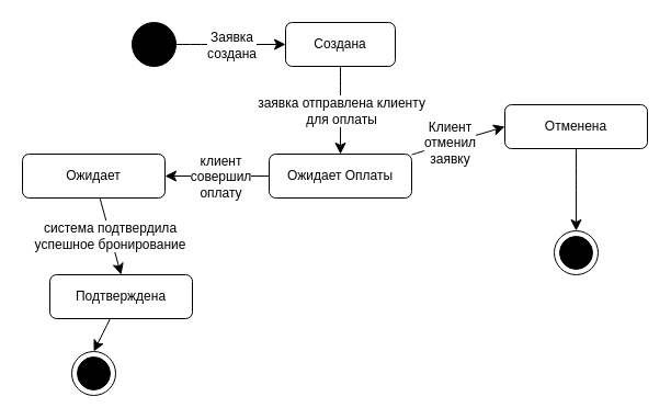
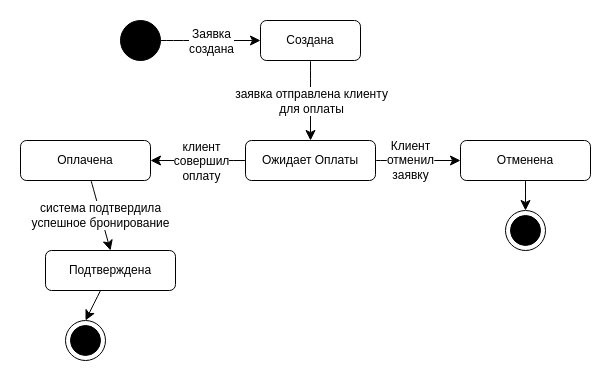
  <mxCell id="0" />
  <mxCell id="1" parent="0" />
  <mxCell id="2" style="edgeStyle=none;curved=1;rounded=0;orthogonalLoop=1;jettySize=auto;html=1;entryX=0;entryY=0.5;entryDx=0;entryDy=0;fontSize=12;startSize=8;endSize=8;" edge="1" parent="1" source="4" target="7"><mxGeometry relative="1" as="geometry" /></mxCell>
  <mxCell id="3" value="Заявка&lt;div&gt;создана&lt;/div&gt;" style="edgeLabel;html=1;align=center;verticalAlign=middle;resizable=0;points=[];fontSize=12;" vertex="1" connectable="0" parent="2"><mxGeometry x="-0.32" y="3" relative="1" as="geometry"><mxPoint x="16" y="3" as="offset" /></mxGeometry></mxCell>
  <mxCell id="4" value="" style="shape=ellipse;html=1;fillColor=strokeColor;fontSize=18;fontColor=#ffffff;" vertex="1" parent="1"><mxGeometry x="120" y="20" width="40" height="40" as="geometry" /></mxCell>
  <mxCell id="5" value="" style="edgeStyle=none;curved=1;rounded=0;orthogonalLoop=1;jettySize=auto;html=1;fontSize=12;startSize=8;endSize=8;" edge="1" parent="1" source="7" target="11"><mxGeometry relative="1" as="geometry" /></mxCell>
  <mxCell id="6" value="заявка отправлена клиенту&lt;div&gt;для оплаты&lt;/div&gt;" style="edgeLabel;html=1;align=center;verticalAlign=middle;resizable=0;points=[];fontSize=12;" vertex="1" connectable="0" parent="5"><mxGeometry x="-0.3" relative="1" as="geometry"><mxPoint y="12" as="offset" /></mxGeometry></mxCell>
  <mxCell id="7" value="Создана" style="shape=rect;rounded=1;html=1;whiteSpace=wrap;align=center;" vertex="1" parent="1"><mxGeometry x="260" y="20" width="100" height="40" as="geometry" /></mxCell>
  <mxCell id="8" value="" style="edgeStyle=none;curved=1;rounded=0;orthogonalLoop=1;jettySize=auto;html=1;fontSize=12;startSize=8;endSize=8;" edge="1" parent="1" source="11" target="13"><mxGeometry relative="1" as="geometry" /></mxCell>
  <mxCell id="9" value="клиент&lt;div&gt;совершил&lt;/div&gt;&lt;div&gt;оплату&lt;/div&gt;" style="edgeLabel;html=1;align=center;verticalAlign=middle;resizable=0;points=[];fontSize=12;" vertex="1" connectable="0" parent="8"><mxGeometry x="-0.28" y="2" relative="1" as="geometry"><mxPoint x="-11" y="-2" as="offset" /></mxGeometry></mxCell>
  <mxCell id="10" value="Клиент&lt;div&gt;отменил&lt;/div&gt;&lt;div&gt;заявку&lt;/div&gt;" style="edgeStyle=none;curved=1;rounded=0;orthogonalLoop=1;jettySize=auto;html=1;entryX=0;entryY=0.5;entryDx=0;entryDy=0;fontSize=12;startSize=8;endSize=8;" edge="1" parent="1" source="11" target="14"><mxGeometry x="-0.176" relative="1" as="geometry"><mxPoint as="offset" /></mxGeometry></mxCell>
  <mxCell id="11" value="Ожидает Оплаты" style="shape=rect;rounded=1;html=1;whiteSpace=wrap;align=center;" vertex="1" parent="1"><mxGeometry x="245" y="140" width="130" height="40" as="geometry" /></mxCell>
  <mxCell id="12" value="система подтвердила&lt;div&gt;успешное бронирование&lt;/div&gt;" style="edgeStyle=none;curved=1;rounded=0;orthogonalLoop=1;jettySize=auto;html=1;entryX=0.5;entryY=0;entryDx=0;entryDy=0;fontSize=12;startSize=8;endSize=8;" edge="1" parent="1" source="13" target="15"><mxGeometry relative="1" as="geometry" /></mxCell>
- <mxCell id="13" value="Ожидает" style="shape=rect;rounded=1;html=1;whiteSpace=wrap;align=center;" vertex="1" parent="1"><mxGeometry x="20" y="140" width="130" height="40" as="geometry" /></mxCell>
- <mxCell id="14" value="Отменена" style="shape=rect;rounded=1;html=1;whiteSpace=wrap;align=center;" vertex="1" parent="1"><mxGeometry x="460" y="95" width="130" height="40" as="geometry" /></mxCell>
+ <mxCell id="13" value="Оплачена" style="shape=rect;rounded=1;html=1;whiteSpace=wrap;align=center;" vertex="1" parent="1"><mxGeometry x="20" y="140" width="130" height="40" as="geometry" /></mxCell>
+ <mxCell id="14" value="Отменена" style="shape=rect;rounded=1;html=1;whiteSpace=wrap;align=center;" vertex="1" parent="1"><mxGeometry x="460" y="140" width="130" height="40" as="geometry" /></mxCell>
  <mxCell id="15" value="Подтверждена" style="shape=rect;rounded=1;html=1;whiteSpace=wrap;align=center;" vertex="1" parent="1"><mxGeometry x="45" y="250" width="130" height="40" as="geometry" /></mxCell>
  <mxCell id="16" value="" style="shape=mxgraph.sysml.actFinal;html=1;verticalLabelPosition=bottom;labelBackgroundColor=#ffffff;verticalAlign=top;" vertex="1" parent="1"><mxGeometry x="65" y="320" width="40" height="40" as="geometry" /></mxCell>
  <mxCell id="17" style="edgeStyle=none;curved=1;rounded=0;orthogonalLoop=1;jettySize=auto;html=1;entryX=0.5;entryY=0;entryDx=0;entryDy=0;entryPerimeter=0;fontSize=12;startSize=8;endSize=8;" edge="1" parent="1" source="15" target="16"><mxGeometry relative="1" as="geometry" /></mxCell>
  <mxCell id="18" value="" style="shape=mxgraph.sysml.actFinal;html=1;verticalLabelPosition=bottom;labelBackgroundColor=#ffffff;verticalAlign=top;" vertex="1" parent="1"><mxGeometry x="505" y="210" width="40" height="40" as="geometry" /></mxCell>
  <mxCell id="19" style="edgeStyle=none;curved=1;rounded=0;orthogonalLoop=1;jettySize=auto;html=1;entryX=0.5;entryY=0;entryDx=0;entryDy=0;entryPerimeter=0;fontSize=12;startSize=8;endSize=8;" edge="1" parent="1" source="14" target="18"><mxGeometry relative="1" as="geometry" /></mxCell>
